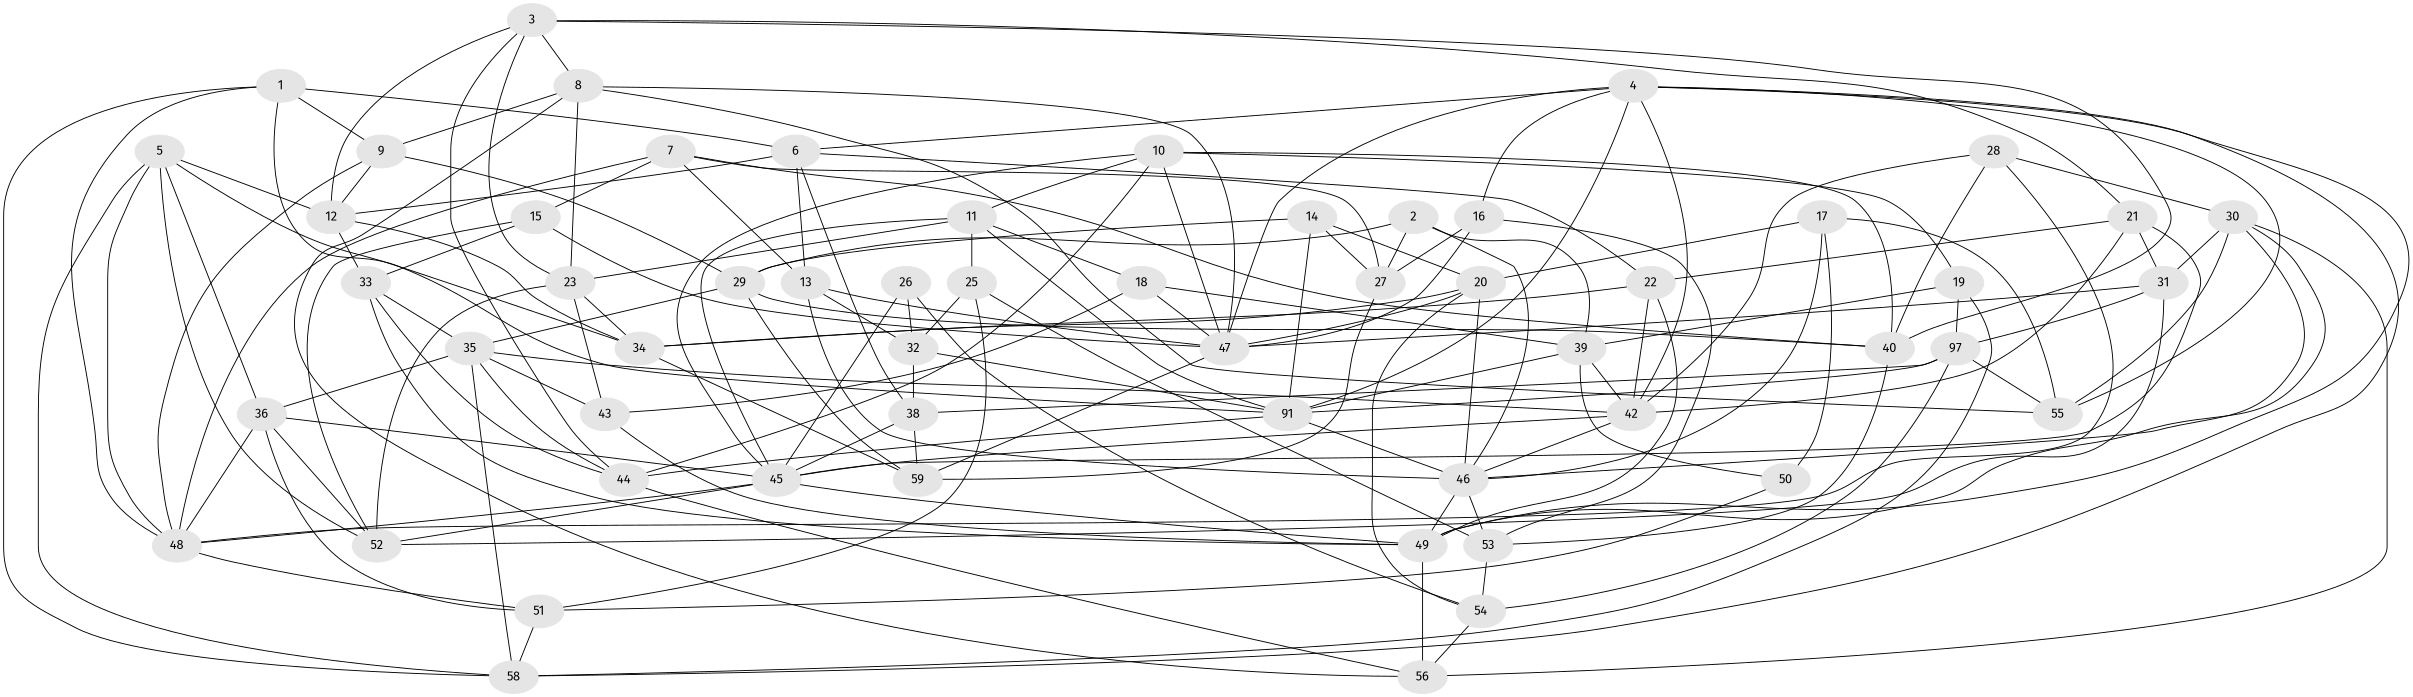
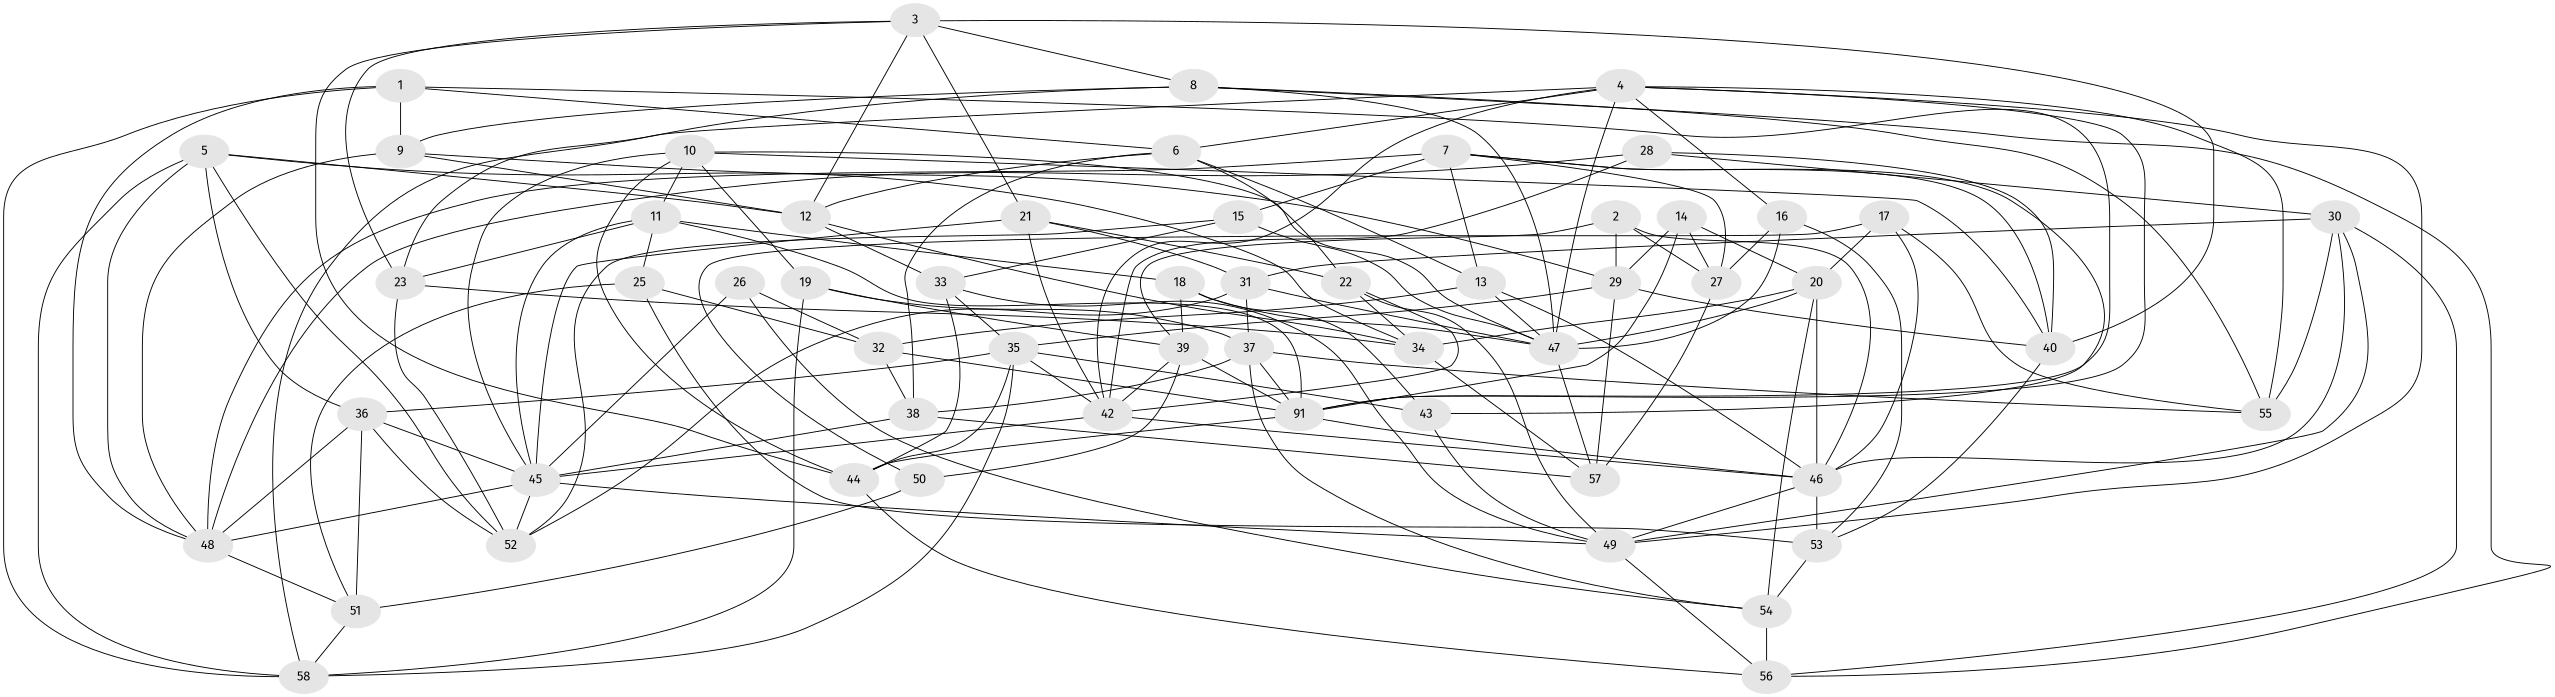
  graph {
    fontname="Fira Sans"
    node [color=gray90 fontname="Fira Sans" style=filled]
    edge [fontname="Fira Sans" weight=1.0]
    1
    6
    9
    n4 [label=91]
    58
    48
    12
    13
    22
    38
    29
    46
    44
    2
    27
    39
-   57 [label=59]
+   57
    40
    35
    42
    50
    49
    53
    3
    8
    21
    23
    47
    55
    56
    34
    33
    45
    31
    52
    43
    4
    16
    5
    36
    51
    32
    7
    15
    10
    11
    19
    18
    25
-   37 [label=97]
+   37
    14
    20
    54
    17
    26
    28
    30
    1 -- 6
    1 -- 9
    1 -- n4
    1 -- 58
    1 -- 48
    6 -- 12
    6 -- 13
    6 -- 22
    6 -- 38
    9 -- 48 [weight=2.0]
    9 -- 12
    9 -- 29
    n4 -- 46 [weight=2.0]
    n4 -- 44
    48 -- 51
    12 -- 34
    12 -- 33
    13 -- 46
    13 -- 47
    13 -- 32
    22 -- 42
    22 -- 49
    22 -- 34
    38 -- 57
    38 -- 45
    29 -- 57
    29 -- 40
    29 -- 35
    46 -- 49
    46 -- 53
    44 -- 56
    2 -- 29
    2 -- 46
    2 -- 27
    2 -- 39
    27 -- 57 [weight=2.0]
    39 -- n4
    39 -- 42
    39 -- 50
    40 -- 53
    35 -- 58
    35 -- 44
    35 -- 42
    35 -- 43
    35 -- 36
    42 -- 46
    42 -- 45
    50 -- 51 [weight=2.0]
    49 -- 56
    53 -- 54 [weight=2.0]
    3 -- 12
    3 -- 44
    3 -- 40
    3 -- 8
    3 -- 21
    3 -- 23
    8 -- 9
    8 -- 23
    8 -- 47
    8 -- 55
    8 -- 56
    21 -- 22
    21 -- 42
    21 -- 45
    21 -- 31
    23 -- 34
    23 -- 52
-   23 -- 43
+   7 -- 43
    47 -- 57
    34 -- 57
    33 -- 44
    33 -- 35 [weight=2.0]
    33 -- 49
    45 -- 48
    45 -- 49
    45 -- 52
    31 -- 47
    31 -- 52
    31 -- 37
    43 -- 49
    4 -- 6
    4 -- n4
    4 -- 58
    4 -- 42
    4 -- 49
    4 -- 47
    4 -- 55
    4 -- 16
    16 -- 27
    16 -- 53
    16 -- 47
    5 -- 58
    5 -- 48
    5 -- 12
    5 -- 34
    5 -- 52
    5 -- 36
    36 -- 48
    36 -- 45
    36 -- 52
    36 -- 51
    51 -- 58
    32 -- n4
    32 -- 38 [weight=2.0]
    7 -- 48 [weight=2.0]
    7 -- 13
    7 -- 27
    7 -- 40
    7 -- 15
    15 -- 47
    15 -- 33
    15 -- 52
    10 -- 44
    10 -- 40
    10 -- 47
    10 -- 45
    10 -- 11
    10 -- 19
    11 -- n4
    11 -- 23
    11 -- 45
    11 -- 18
    11 -- 25
    19 -- 58
    19 -- 39
    19 -- 37
    18 -- 39
    18 -- 47
    18 -- 43
    25 -- 53
    25 -- 51
    25 -- 32
    37 -- n4
    37 -- 38
    37 -- 55
    37 -- 54
    14 -- n4
    14 -- 29
    14 -- 27
    14 -- 20
    20 -- 46
    20 -- 47
    20 -- 34
    20 -- 54
    54 -- 56
    17 -- 46
    17 -- 50
    17 -- 55
    17 -- 20
    26 -- 45
    26 -- 32
    26 -- 54
    28 -- 48
    28 -- 40
    28 -- 42
    28 -- 30
    30 -- 46
    30 -- 49
    30 -- 55
    30 -- 56
    30 -- 31
  }
